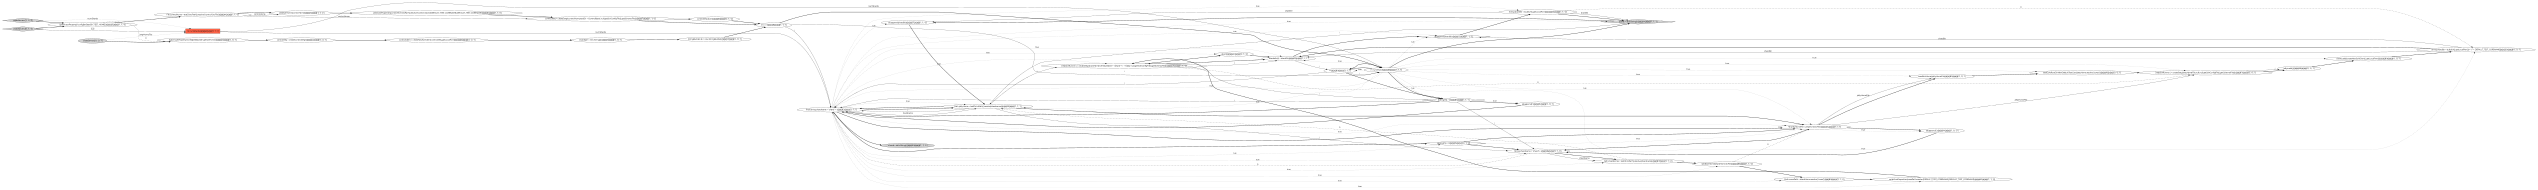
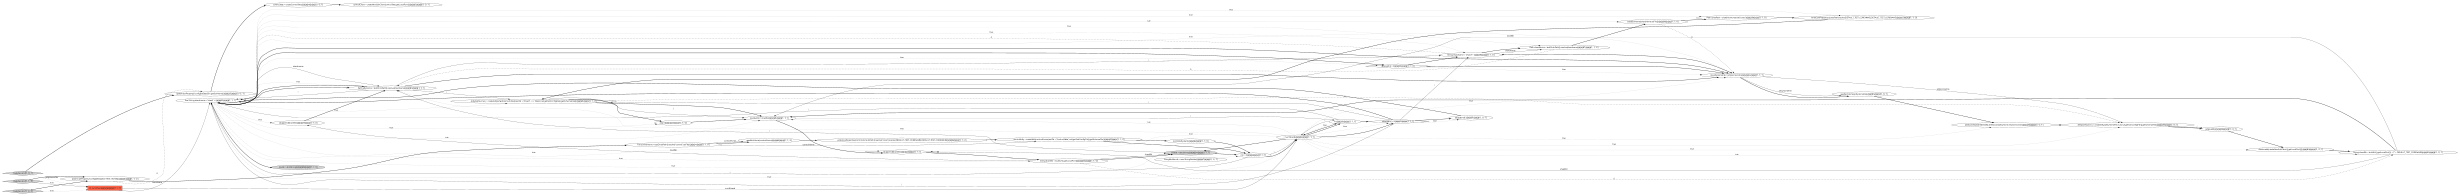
  digraph {
    fontname=Montserrat
    rankdir=LR
    node [fillcolor=white fontname=Montserrat shape=ellipse style=filled]
    edge [fontname=Montserrat style=bold]
    n1 [label="controlClient = createNewSolrClient(controlJetty.getLocalPort())@@@5@@@['0', '0', '1']"]
-   n2 [label="shardsArr = new String((((@@@6@@@['0', '0', '1']"]
    n3 [label="StringBuilder sb = new StringBuilder()@@@7@@@['0', '0', '1']"]
    n4 [label="sb.append(shardStr)@@@27@@@['1', '1', '0']"]
    n5 [label="Path jettyHome = testDir.toPath().resolve(shardname)@@@13@@@['1', '1', '1']"]
    n6 [label="JettySolrRunner j = createJetty(shardHome.toFile(),testDir + \"/shard\" + i + \"/data\",null,getSolrConfigFile(),getSchemaFile())@@@21@@@['1', '1', '0']"]
    n7 [label="final String shardname = \"shard\" + i@@@12@@@['1', '1', '1']"]
    n8 [label="String shardname = \"shard\" + i@@@16@@@['1', '1', '0']"]
    n9 [label="File jettyHomeFile = jettyHome.toFile()@@@14@@@['1', '1', '1']"]
    n10 [label="shardsArr(i( = shardStr@@@21@@@['1', '1', '1']"]
    n11 [label="JettySolrRunner j = createJetty(jettyHomeFile,null,null,getSolrConfigFile(),getSchemaFile())@@@17@@@['0', '0', '1']"]
    n12 [label="j.start()@@@22@@@['0', '1', '0']"]
    n13 [label="sb.append(shardStr)@@@22@@@['1', '1', '1']" shape=diamond]
    n14 [label="i++@@@10@@@['1', '1', '1']"]
    n15 [label="jettys.add(j)@@@18@@@['0', '0', '1']"]
    n16 [label="clients.add(createNewSolrClient(j.getLocalPort()))@@@19@@@['0', '0', '1']"]
    n17 [label="String shardStr = buildUrl(j.getLocalPort()) + \"/\" + DEFAULT_TEST_CORENAME@@@20@@@['0', '0', '1']"]
    n18 [label="String shardStr = buildUrl(j.getLocalPort())@@@25@@@['1', '1', '0']"]
    n19 [label="writeCoreProperties(coresPath.resolve(DEFAULT_TEST_CORENAME),DEFAULT_TEST_CORENAME)@@@20@@@['1', '1', '0']"]
    n20 [label="Path coresPath = shardHome.resolve(\"cores\")@@@19@@@['1', '1', '0']"]
-   n21 [fillcolor=lightgray label="shards = sb.toString()@@@24@@@['1', '1', '1']" shape=diamond]
+   n21 [fillcolor=lightgray label="shards = sb.toString()@@@24@@@['1', '1', '1']"]
    n22 [label="seedSolrHome(shardHome.toFile())@@@18@@@['1', '1', '0']"]
    n23 [label="sb.length() > 0@@@15@@@['0', '1', '0']" shape=diamond]
    n24 [fillcolor=lightgray label="shards = sb.toString()@@@29@@@['1', '1', '0']"]
    n25 [label="Path shardHome = testDir.toPath().resolve(shardname)@@@17@@@['1', '1', '0']"]
-   n26 [label="sb.append(',')@@@14@@@['1', '0', '0']"]
    n27 [label="seedSolrHome(jettyHomeFile)@@@15@@@['0', '0', '1']"]
    n28 [label="int i = 0@@@8@@@['1', '1', '1']"]
    n29 [label="i < numShards@@@9@@@['1', '1', '1']"]
    n30 [label="sb.length() > 0@@@11@@@['1', '1', '1']" shape=diamond]
    n31 [label="seedCoreRootDirWithDefaultTestCore(jettyHome.resolve(\"cores\"))@@@16@@@['0', '0', '1']"]
    n32 [label="sb.append(',')@@@11@@@['0', '0', '1']"]
-   n33 [fillcolor=lightgray label="createServers['0', '0', '1']"]
+   n33 [fillcolor=lightgray label="createServers['0', '0', '1']" shape=diamond]
    n34 [fillcolor=tomato label="int numShards@@@2@@@['1', '1', '1']" shape=box]
    n35 [label="System.setProperty(\"configSetBaseDir\",getSolrHome())@@@3@@@['0', '0', '1']"]
    n36 [label="controlJetty = createControlJetty()@@@4@@@['0', '0', '1']"]
    n37 [label="controlJetty = createJetty(controlHome,testDir + \"/control/data\",null,getSolrConfigFile(),getSchemaFile())@@@7@@@['1', '1', '0']"]
    n38 [label="controlJetty.start()@@@8@@@['0', '1', '0']"]
    n39 [fillcolor=lightgray label="createServers['1', '0', '0']" shape=diamond]
    n40 [label="System.setProperty(\"configSetBaseDir\",TEST_HOME())@@@3@@@['1', '1', '0']"]
    n41 [label="File controlHome = testDir.toPath().resolve(\"control\").toFile()@@@4@@@['1', '1', '0']"]
    n42 [label="seedSolrHome(controlHome)@@@5@@@['1', '1', '0']"]
    n43 [label="writeCoreProperties(controlHome.toPath().resolve(\"cores\").resolve(DEFAULT_TEST_CORENAME),DEFAULT_TEST_CORENAME)@@@6@@@['1', '1', '0']"]
    n44 [fillcolor=lightgray label="createServers['0', '1', '0']" shape=diamond]
-   n1 -> n2
-   n2 -> n3
-   n3 -> n28
+   n3 -> n28 [style=dotted]
    n4 -> n5
    n5 -> n6 [label=i style=solid]
    n5 -> n7 [label=i style=solid]
    n5 -> n7
    n5 -> n8 [label=i style=solid]
    n5 -> n9
    n6 -> n10 [label=j style=solid]
    n6 -> n10
    n6 -> n11 [label=0 style=dashed]
    n6 -> n12
    n7 -> n4 [label=true style=dotted]
    n7 -> n5 [label=shardname style=solid]
    n7 -> n5 [label=true style=dotted]
    n7 -> n5
    n7 -> n6 [label=true style=dotted]
    n7 -> n8 [label=true style=dotted]
    n7 -> n9 [label=true style=dotted]
    n7 -> n9
    n7 -> n10 [label=true style=dotted]
    n7 -> n12 [label=true style=dotted]
    n7 -> n13 [label=true style=dotted]
    n7 -> n18 [label=true style=dotted]
    n7 -> n19 [label=true style=dotted]
    n7 -> n20 [label=true style=dotted]
    n7 -> n21 [label=true style=dotted]
    n7 -> n22 [label=true style=dotted]
    n7 -> n23 [label=true style=dotted]
    n7 -> n23
    n7 -> n24
    n7 -> n25 [label=true style=dotted]
    n8 -> n7 [label=0 style=dashed]
    n8 -> n25
    n8 -> n25 [label=shardname style=solid]
    n9 -> n8
    n9 -> n11 [label=jettyHomeFile style=solid]
-   n9 -> n26
-   n9 -> n26 [label=true style=dotted]
    n9 -> n27 [label=jettyHomeFile style=solid]
    n9 -> n27
    n10 -> n13
    n10 -> n14 [label=i style=solid]
    n11 -> n15
    n11 -> n15 [label=j style=solid]
    n12 -> n10
    n13 -> n18
    n14 -> n7 [label=i style=solid]
    n14 -> n29 [label=i style=solid]
    n14 -> n29
    n14 -> n30
    n15 -> n16
    n16 -> n17
    n17 -> n10
    n17 -> n10 [label=shardStr style=solid]
    n17 -> n13 [label=shardStr style=solid]
    n18 -> n4 [label=shardStr style=solid]
    n18 -> n17 [label=0 style=dashed]
    n18 -> n21 [label=shardStr style=solid]
    n18 -> n21
    n19 -> n6
    n20 -> n19
-   n21 -> n4
+   n21 -> n28
    n21 -> n5 [label=i style=solid]
    n22 -> n9 [label=0 style=dashed]
    n22 -> n20
    n23 -> n8
    n23 -> n9
    n23 -> n9 [label=true style=dotted]
    n25 -> n5 [label=0 style=dashed]
    n25 -> n22
-   n26 -> n8
    n27 -> n31
    n28 -> n7 [label=i style=solid]
    n28 -> n29
    n28 -> n29 [label=i style=solid]
    n29 -> n5 [label=true style=dotted]
    n29 -> n7 [label=true style=dotted]
    n29 -> n9 [label=true style=dotted]
    n29 -> n10 [label=true style=dotted]
    n29 -> n11 [label=true style=dotted]
    n29 -> n13 [label=true style=dotted]
    n29 -> n14
    n29 -> n14 [label=true style=dotted]
    n29 -> n16 [label=true style=dotted]
    n29 -> n17 [label=true style=dotted]
    n29 -> n21
-   n29 -> n27 [label=true style=dotted]
    n29 -> n30 [label=true style=dotted]
    n29 -> n30
    n29 -> n31 [label=true style=dotted]
    n30 -> n6 [label=i style=solid]
    n30 -> n7 [label=i style=solid]
    n30 -> n7
    n30 -> n8 [label=i style=solid]
    n30 -> n32
    n30 -> n32 [label=true style=dotted]
    n31 -> n11
    n32 -> n7
    n33 -> n34 [label=jettyHomeFile style=dotted]
    n33 -> n35
    n34 -> n7 [label=numShards style=solid]
    n34 -> n29 [label=numShards style=solid]
    n35 -> n36
    n36 -> n1
    n37 -> n28
    n37 -> n38
    n38 -> n28
-   n39 -> n34 [label=numShards style=dotted]
+   n39 -> n34 [label=true style=dotted]
    n39 -> n40
    n40 -> n35 [label=0 style=dashed]
    n40 -> n41
    n41 -> n37 [label=controlHome style=solid]
    n41 -> n42
    n41 -> n42 [label=controlHome style=solid]
    n42 -> n43
    n43 -> n37
    n44 -> n34 [label=true style=solid]
    n44 -> n40
  }
